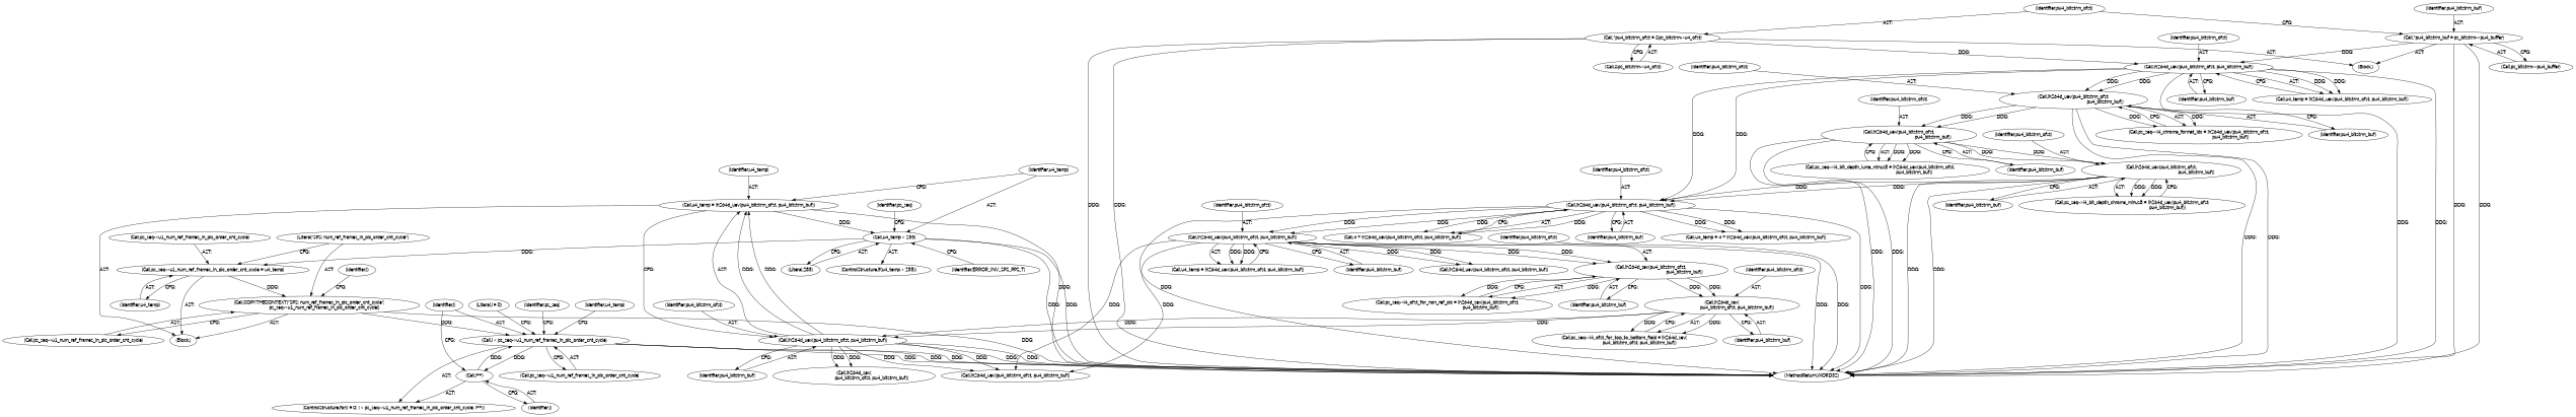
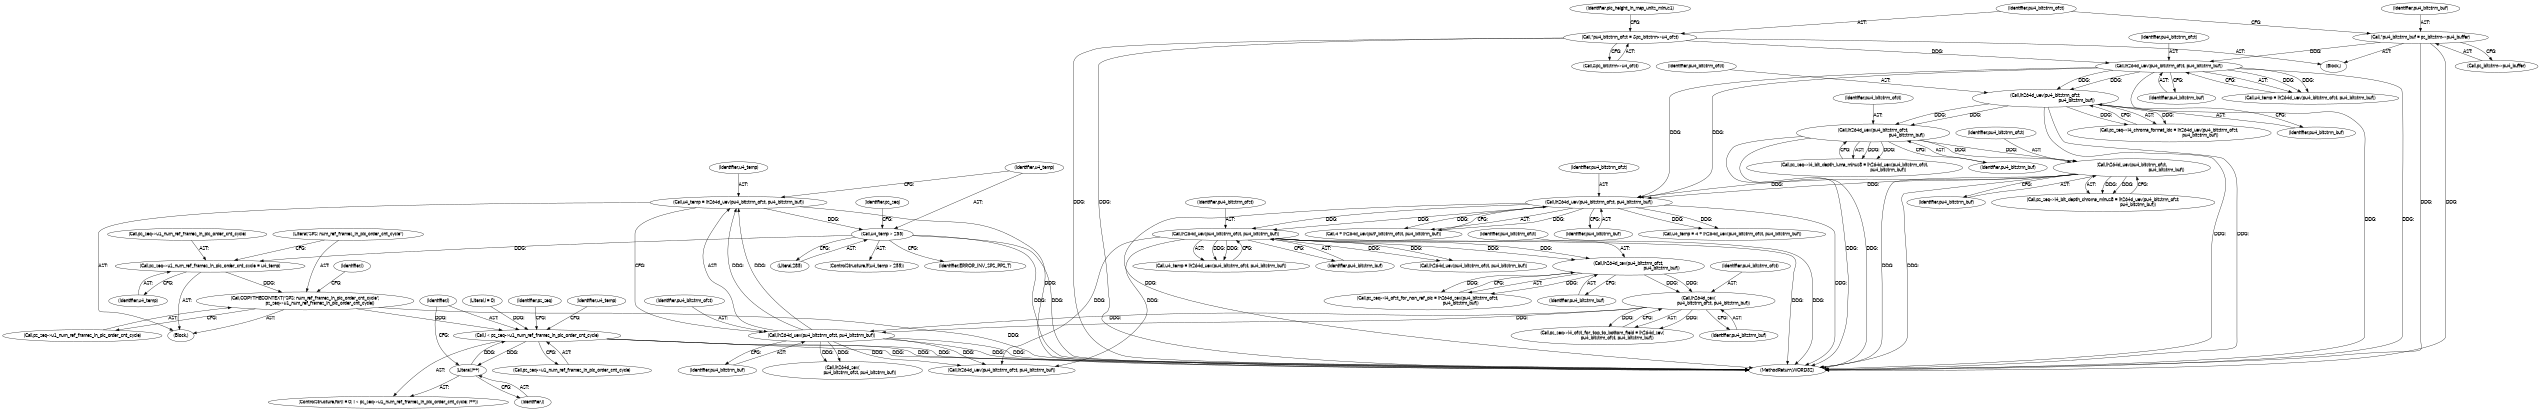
  digraph {
    fontname=Lato
    node [fontname=Lato]
    edge [fontname=Lato]
    n1 [label="(Call,ps_seq->u1_num_ref_frames_in_pic_order_cnt_cycle = u4_temp)"]
    n2 [label="(Call,COPYTHECONTEXT(\"SPS: num_ref_frames_in_pic_order_cnt_cycle\",\n                        ps_seq->u1_num_ref_frames_in_pic_order_cnt_cycle))"]
    n3 [label="(Block,)"]
    n4 [label="(Identifier,u4_temp)"]
    n5 [label="(MethodReturn,WORD32)"]
    n6 [label="(Call,i < ps_seq->u1_num_ref_frames_in_pic_order_cnt_cycle)"]
    n7 [label="(Call,ps_seq->u1_num_ref_frames_in_pic_order_cnt_cycle)"]
    n8 [label="(Call,u4_temp > 255)"]
    n9 [label="(Literal,285)"]
    n10 [label="(ControlStructure,if(u4_temp > 255))"]
    n11 [label="(Call,u4_temp = ih264d_uev(pu4_bitstrm_ofst, pu4_bitstrm_buf))"]
    n12 [label="(Call,ih264d_uev(pu4_bitstrm_ofst, pu4_bitstrm_buf))"]
    n13 [label="(Identifier,pu4_bitstrm_buf)"]
    n14 [label="(Call,ih264d_sev(\n                            pu4_bitstrm_ofst, pu4_bitstrm_buf))"]
    n15 [label="(Call,ih264d_uev(pu4_bitstrm_ofst, pu4_bitstrm_buf))"]
    n16 [label="(Call,ih264d_sev(\n                        pu4_bitstrm_ofst, pu4_bitstrm_buf))"]
    n17 [label="(Call,ps_seq->i4_ofst_for_top_to_bottom_field = ih264d_sev(\n                        pu4_bitstrm_ofst, pu4_bitstrm_buf))"]
    n18 [label="(Identifier,pu4_bitstrm_buf)"]
    n19 [label="(Call,ih264d_sev(pu4_bitstrm_ofst,\n                                                     pu4_bitstrm_buf))"]
    n20 [label="(Call,ps_seq->i4_ofst_for_non_ref_pic = ih264d_sev(pu4_bitstrm_ofst,\n                                                     pu4_bitstrm_buf))"]
    n21 [label="(Identifier,pu4_bitstrm_buf)"]
    n22 [label="(Call,ih264d_uev(pu4_bitstrm_ofst, pu4_bitstrm_buf))"]
    n23 [label="(Call,u4_temp = ih264d_uev(pu4_bitstrm_ofst, pu4_bitstrm_buf))"]
    n24 [label="(Identifier,pu4_bitstrm_buf)"]
    n25 [label="(Call,ih264d_uev(pu4_bitstrm_ofst, pu4_bitstrm_buf))"]
    n26 [label="(Call,ih264d_uev(pu4_bitstrm_ofst, pu4_bitstrm_buf))"]
-   n27 [label="(Call,4 + ih264d_uev(pu4_bitstrm_ofst, pu4_bitstrm_buf))"]
+   n27 [label="(Call,4 + ih264d_uev(pu9_bitstrm_ofst, pu4_bitstrm_buf))"]
    n28 [label="(Identifier,pu4_bitstrm_buf)"]
    n29 [label="(Call,u4_temp = 4 + ih264d_uev(pu4_bitstrm_ofst, pu4_bitstrm_buf))"]
    n30 [label="(Call,ih264d_uev(pu4_bitstrm_ofst,\n                                                        pu4_bitstrm_buf))"]
    n31 [label="(Identifier,pu4_bitstrm_buf)"]
    n32 [label="(Call,ps_seq->i4_bit_depth_chroma_minus8 = ih264d_uev(pu4_bitstrm_ofst,\n                                                        pu4_bitstrm_buf))"]
    n33 [label="(Call,ih264d_uev(pu4_bitstrm_ofst,\n                                                      pu4_bitstrm_buf))"]
    n34 [label="(Call,ps_seq->i4_bit_depth_luma_minus8 = ih264d_uev(pu4_bitstrm_ofst,\n                                                      pu4_bitstrm_buf))"]
    n35 [label="(Identifier,pu4_bitstrm_buf)"]
    n36 [label="(Call,ih264d_uev(pu4_bitstrm_ofst,\n                                                  pu4_bitstrm_buf))"]
    n37 [label="(Call,ps_seq->i4_chroma_format_idc = ih264d_uev(pu4_bitstrm_ofst,\n                                                  pu4_bitstrm_buf))"]
    n38 [label="(Identifier,pu4_bitstrm_buf)"]
    n39 [label="(Call,ih264d_uev(pu4_bitstrm_ofst, pu4_bitstrm_buf))"]
    n40 [label="(Identifier,pu4_bitstrm_buf)"]
    n41 [label="(Call,u4_temp = ih264d_uev(pu4_bitstrm_ofst, pu4_bitstrm_buf))"]
    n42 [label="(Call,*pu4_bitstrm_ofst = &ps_bitstrm->u4_ofst)"]
    n43 [label="(Call,&ps_bitstrm->u4_ofst)"]
    n44 [label="(Block,)"]
    n45 [label="(Call,*pu4_bitstrm_buf = ps_bitstrm->pu4_buffer)"]
    n46 [label="(Call,ps_bitstrm->pu4_buffer)"]
-   n47 [label="(Call,i++)"]
+   n47 [label="(Literal,i++)"]
    n48 [label="(Call,ps_seq->u1_num_ref_frames_in_pic_order_cnt_cycle)"]
    n49 [label="(ControlStructure,for(i = 0; i < ps_seq->u1_num_ref_frames_in_pic_order_cnt_cycle; i++))"]
    n50 [label="(Identifier,i)"]
    n51 [label="(Literal,i = 0)"]
    n52 [label="(Identifier,ps_seq)"]
+   n53 [label="(Identifier,pic_height_in_map_units_minus1)"]
    n54 [label="(Identifier,pu4_bitstrm_ofst)"]
    n55 [label="(Identifier,pu4_bitstrm_ofst)"]
    n56 [label="(Literal,\"SPS: num_ref_frames_in_pic_order_cnt_cycle\")"]
    n57 [label="(Identifier,u4_temp)"]
    n58 [label="(Identifier,pu4_bitstrm_ofst)"]
    n59 [label="(Identifier,pu4_bitstrm_ofst)"]
    n60 [label="(Identifier,pu4_bitstrm_ofst)"]
    n61 [label="(Identifier,ps_seq)"]
    n62 [label="(Identifier,pu4_bitstrm_buf)"]
    n63 [label="(Identifier,ERROR_INV_SPS_PPS_T)"]
    n64 [label="(Identifier,u4_temp)"]
    n65 [label="(Identifier,u4_temp)"]
    n66 [label="(Identifier,pu4_bitstrm_ofst)"]
    n67 [label="(Identifier,pu4_bitstrm_ofst)"]
    n68 [label="(Identifier,pu4_bitstrm_ofst)"]
    n69 [label="(Identifier,pu4_bitstrm_ofst)"]
    n70 [label="(Call,ps_seq->u1_num_ref_frames_in_pic_order_cnt_cycle)"]
    n71 [label="(Identifier,pu4_bitstrm_ofst)"]
    n72 [label="(Identifier,i)"]
    n73 [label="(Identifier,i)"]
    n1 -> n2 [label="DDG: "]
    n1 -> n3 [label="AST: "]
    n1 -> n4 [label="CFG: "]
    n2 -> n3 [label="AST: "]
    n2 -> n5 [label="DDG: "]
    n2 -> n6 [label="DDG: "]
    n2 -> n7 [label="CFG: "]
    n4 -> n1 [label="AST: "]
    n6 -> n5 [label="DDG: "]
    n6 -> n5 [label="DDG: "]
    n6 -> n5 [label="DDG: "]
    n6 -> n47 [label="DDG: "]
    n6 -> n48 [label="CFG: "]
    n6 -> n49 [label="AST: "]
    n7 -> n2 [label="AST: "]
    n8 -> n1 [label="DDG: "]
    n8 -> n5 [label="DDG: "]
    n8 -> n5 [label="DDG: "]
    n8 -> n9 [label="CFG: "]
    n8 -> n10 [label="AST: "]
    n9 -> n8 [label="AST: "]
    n11 -> n3 [label="AST: "]
    n11 -> n5 [label="DDG: "]
    n11 -> n8 [label="DDG: "]
    n11 -> n12 [label="CFG: "]
    n12 -> n5 [label="DDG: "]
    n12 -> n5 [label="DDG: "]
    n12 -> n11 [label="AST: "]
    n12 -> n11 [label="DDG: "]
    n12 -> n11 [label="DDG: "]
    n12 -> n13 [label="CFG: "]
    n12 -> n14 [label="DDG: "]
    n12 -> n14 [label="DDG: "]
    n12 -> n15 [label="DDG: "]
    n12 -> n15 [label="DDG: "]
    n13 -> n12 [label="AST: "]
    n16 -> n12 [label="DDG: "]
    n16 -> n12 [label="DDG: "]
    n16 -> n17 [label="AST: "]
    n16 -> n17 [label="DDG: "]
    n16 -> n17 [label="DDG: "]
    n16 -> n18 [label="CFG: "]
    n17 -> n16 [label="CFG: "]
    n18 -> n16 [label="AST: "]
    n19 -> n16 [label="DDG: "]
    n19 -> n16 [label="DDG: "]
    n19 -> n20 [label="AST: "]
    n19 -> n20 [label="DDG: "]
    n19 -> n20 [label="DDG: "]
    n19 -> n21 [label="CFG: "]
    n20 -> n19 [label="CFG: "]
    n21 -> n19 [label="AST: "]
    n22 -> n5 [label="DDG: "]
    n22 -> n5 [label="DDG: "]
    n22 -> n15 [label="DDG: "]
    n22 -> n15 [label="DDG: "]
    n22 -> n19 [label="DDG: "]
    n22 -> n19 [label="DDG: "]
    n22 -> n23 [label="AST: "]
    n22 -> n23 [label="DDG: "]
    n22 -> n23 [label="DDG: "]
    n22 -> n24 [label="CFG: "]
    n22 -> n25 [label="DDG: "]
    n22 -> n25 [label="DDG: "]
    n23 -> n22 [label="CFG: "]
    n24 -> n22 [label="AST: "]
    n26 -> n5 [label="DDG: "]
    n26 -> n5 [label="DDG: "]
    n26 -> n22 [label="DDG: "]
    n26 -> n22 [label="DDG: "]
    n26 -> n27 [label="AST: "]
    n26 -> n27 [label="DDG: "]
    n26 -> n27 [label="DDG: "]
    n26 -> n28 [label="CFG: "]
    n26 -> n29 [label="DDG: "]
    n26 -> n29 [label="DDG: "]
    n27 -> n26 [label="CFG: "]
    n28 -> n26 [label="AST: "]
    n30 -> n5 [label="DDG: "]
    n30 -> n5 [label="DDG: "]
    n30 -> n26 [label="DDG: "]
    n30 -> n26 [label="DDG: "]
    n30 -> n31 [label="CFG: "]
    n30 -> n32 [label="AST: "]
    n30 -> n32 [label="DDG: "]
    n30 -> n32 [label="DDG: "]
    n31 -> n30 [label="AST: "]
    n32 -> n30 [label="CFG: "]
    n33 -> n5 [label="DDG: "]
    n33 -> n5 [label="DDG: "]
    n33 -> n30 [label="DDG: "]
    n33 -> n30 [label="DDG: "]
    n33 -> n34 [label="AST: "]
    n33 -> n34 [label="DDG: "]
    n33 -> n34 [label="DDG: "]
    n33 -> n35 [label="CFG: "]
    n34 -> n33 [label="CFG: "]
    n35 -> n33 [label="AST: "]
    n36 -> n5 [label="DDG: "]
    n36 -> n5 [label="DDG: "]
    n36 -> n33 [label="DDG: "]
    n36 -> n33 [label="DDG: "]
    n36 -> n37 [label="AST: "]
    n36 -> n37 [label="DDG: "]
    n36 -> n37 [label="DDG: "]
    n36 -> n38 [label="CFG: "]
    n37 -> n36 [label="CFG: "]
    n38 -> n36 [label="AST: "]
    n39 -> n5 [label="DDG: "]
    n39 -> n5 [label="DDG: "]
    n39 -> n26 [label="DDG: "]
    n39 -> n26 [label="DDG: "]
    n39 -> n36 [label="DDG: "]
    n39 -> n36 [label="DDG: "]
    n39 -> n40 [label="CFG: "]
    n39 -> n41 [label="AST: "]
    n39 -> n41 [label="DDG: "]
    n39 -> n41 [label="DDG: "]
    n40 -> n39 [label="AST: "]
    n41 -> n39 [label="CFG: "]
    n42 -> n5 [label="DDG: "]
    n42 -> n5 [label="DDG: "]
    n42 -> n39 [label="DDG: "]
    n42 -> n43 [label="CFG: "]
    n42 -> n44 [label="AST: "]
    n43 -> n42 [label="AST: "]
    n45 -> n5 [label="DDG: "]
    n45 -> n5 [label="DDG: "]
    n45 -> n39 [label="DDG: "]
    n45 -> n44 [label="AST: "]
    n45 -> n46 [label="CFG: "]
    n46 -> n45 [label="AST: "]
    n47 -> n6 [label="DDG: "]
    n47 -> n49 [label="AST: "]
    n47 -> n50 [label="CFG: "]
    n48 -> n6 [label="AST: "]
    n50 -> n47 [label="AST: "]
-   n51 -> n6 [label="CFG: "]
+   n51 -> n6 [label="DDG: "]
    n52 -> n8 [label="CFG: "]
+   n53 -> n42 [label="CFG: "]
    n54 -> n33 [label="AST: "]
    n55 -> n26 [label="AST: "]
    n56 -> n1 [label="CFG: "]
    n56 -> n2 [label="AST: "]
    n57 -> n11 [label="AST: "]
    n58 -> n16 [label="AST: "]
    n59 -> n19 [label="AST: "]
    n60 -> n39 [label="AST: "]
    n61 -> n6 [label="CFG: "]
    n62 -> n45 [label="AST: "]
-   n63 -> n8 [label="CFG: "]
+   n8 -> n63 [label="CFG: "]
    n64 -> n6 [label="CFG: "]
    n65 -> n8 [label="AST: "]
    n65 -> n11 [label="CFG: "]
    n66 -> n42 [label="AST: "]
    n66 -> n45 [label="CFG: "]
    n67 -> n12 [label="AST: "]
    n68 -> n22 [label="AST: "]
    n69 -> n30 [label="AST: "]
    n70 -> n1 [label="AST: "]
    n71 -> n36 [label="AST: "]
    n72 -> n6 [label="AST: "]
    n72 -> n47 [label="CFG: "]
    n73 -> n2 [label="CFG: "]
  }
